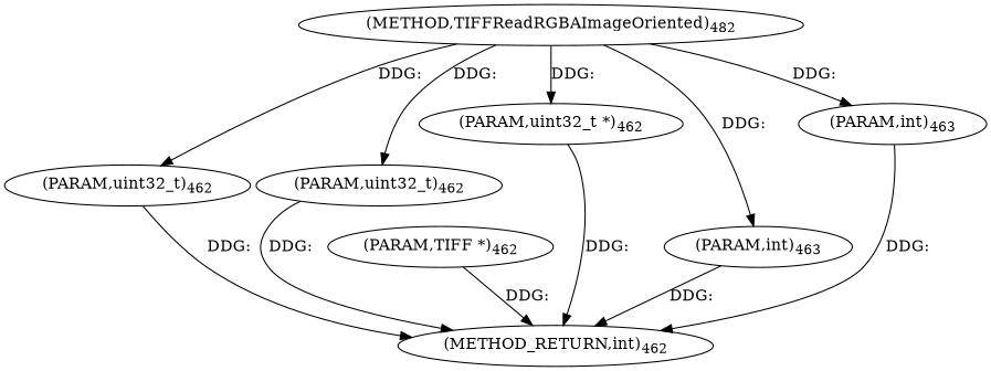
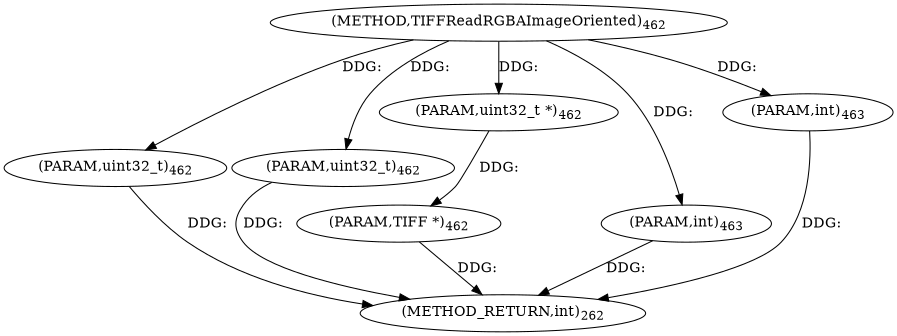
  digraph {
-   n1 [label=<(METHOD,TIFFReadRGBAImageOriented)<SUB>482</SUB>>]
+   n1 [label=<(METHOD,TIFFReadRGBAImageOriented)<SUB>462</SUB>>]
    n2 [label=<(PARAM,uint32_t)<SUB>462</SUB>>]
    n3 [label=<(PARAM,uint32_t)<SUB>462</SUB>>]
    n4 [label=<(PARAM,uint32_t *)<SUB>462</SUB>>]
    n5 [label=<(PARAM,int)<SUB>463</SUB>>]
    n6 [label=<(PARAM,int)<SUB>463</SUB>>]
    n7 [label=<(PARAM,TIFF *)<SUB>462</SUB>>]
-   n8 [label=<(METHOD_RETURN,int)<SUB>462</SUB>>]
+   n8 [label=<(METHOD_RETURN,int)<SUB>262</SUB>>]
    n1 -> n2 [label="DDG: "]
    n1 -> n3 [label="DDG: "]
    n1 -> n4 [label="DDG: "]
    n1 -> n5 [label="DDG: "]
    n1 -> n6 [label="DDG: "]
    n2 -> n8 [label="DDG: "]
    n3 -> n8 [label="DDG: "]
-   n4 -> n8 [label="DDG: "]
+   n4 -> n7 [label="DDG: "]
    n5 -> n8 [label="DDG: "]
    n6 -> n8 [label="DDG: "]
    n7 -> n8 [label="DDG: "]
  }
